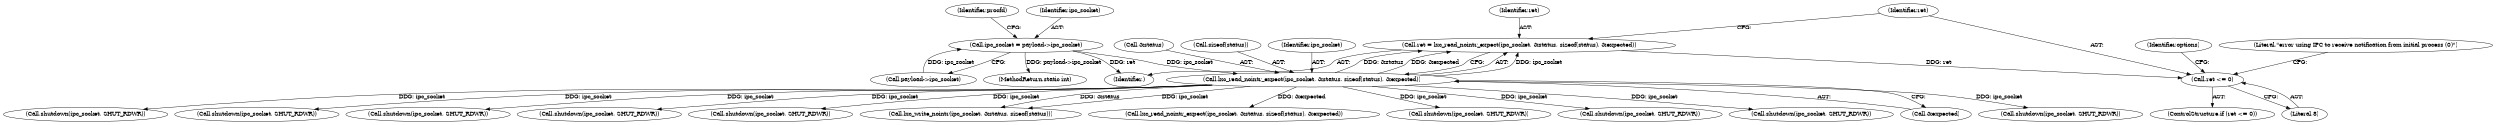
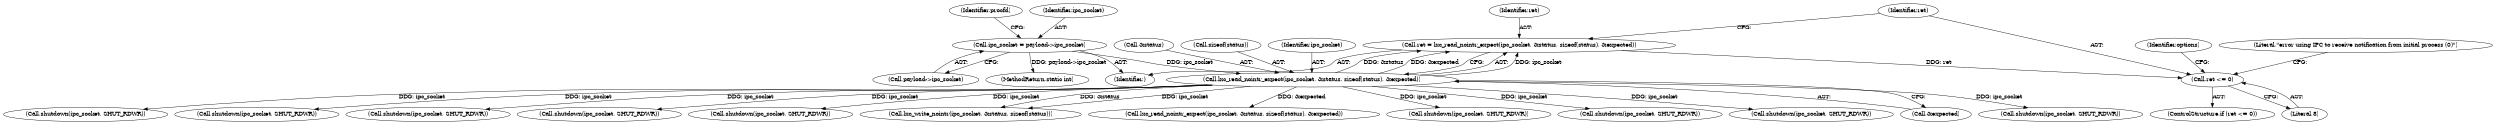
  digraph {
    n1 [label="(Call,ret = lxc_read_nointr_expect(ipc_socket, &status, sizeof(status), &expected))"]
    n2 [label="(Call,lxc_read_nointr_expect(ipc_socket, &status, sizeof(status), &expected))"]
    n3 [label="(Call,ret <= 0)"]
    n4 [label="(Identifier,)"]
    n5 [label="(Call,lxc_write_nointr(ipc_socket, &status, sizeof(status)))"]
    n6 [label="(Call,lxc_read_nointr_expect(ipc_socket, &status, sizeof(status), &expected))"]
    n7 [label="(Call,shutdown(ipc_socket, SHUT_RDWR))"]
    n8 [label="(Call,shutdown(ipc_socket, SHUT_RDWR))"]
    n9 [label="(Call,shutdown(ipc_socket, SHUT_RDWR))"]
    n10 [label="(Call,&expected)"]
    n11 [label="(Call,shutdown(ipc_socket, SHUT_RDWR))"]
    n12 [label="(Call,shutdown(ipc_socket, SHUT_RDWR))"]
    n13 [label="(Call,shutdown(ipc_socket, SHUT_RDWR))"]
    n14 [label="(Call,shutdown(ipc_socket, SHUT_RDWR))"]
    n15 [label="(Call,shutdown(ipc_socket, SHUT_RDWR))"]
    n16 [label="(Call,shutdown(ipc_socket, SHUT_RDWR))"]
    n17 [label="(ControlStructure,if (ret <= 0))"]
    n18 [label="(Literal,8)"]
    n19 [label="(Call,ipc_socket = payload->ipc_socket)"]
    n20 [label="(MethodReturn,static int)"]
    n21 [label="(Call,payload->ipc_socket)"]
    n22 [label="(Identifier,ret)"]
    n23 [label="(Call,&status)"]
    n24 [label="(Identifier,ret)"]
    n25 [label="(Call,sizeof(status))"]
    n26 [label="(Identifier,ipc_socket)"]
    n27 [label="(Identifier,options)"]
    n28 [label="(Literal,\"error using IPC to receive notification from initial process (0)\")"]
    n29 [label="(Identifier,ipc_socket)"]
    n30 [label="(Identifier,procfd)"]
    n1 -> n2 [label="CFG: "]
    n1 -> n3 [label="DDG: ret"]
    n1 -> n4 [label="AST: "]
    n2 -> n1 [label="AST: "]
    n2 -> n1 [label="DDG: ipc_socket"]
    n2 -> n1 [label="DDG: &status"]
    n2 -> n1 [label="DDG: &expected"]
    n2 -> n5 [label="DDG: ipc_socket"]
    n2 -> n5 [label="DDG: &status"]
    n2 -> n6 [label="DDG: &expected"]
    n2 -> n7 [label="DDG: ipc_socket"]
    n2 -> n8 [label="DDG: ipc_socket"]
    n2 -> n9 [label="DDG: ipc_socket"]
    n2 -> n10 [label="CFG: "]
    n2 -> n11 [label="DDG: ipc_socket"]
    n2 -> n12 [label="DDG: ipc_socket"]
    n2 -> n13 [label="DDG: ipc_socket"]
    n2 -> n14 [label="DDG: ipc_socket"]
    n2 -> n15 [label="DDG: ipc_socket"]
    n2 -> n16 [label="DDG: ipc_socket"]
    n3 -> n17 [label="AST: "]
    n3 -> n18 [label="CFG: "]
    n10 -> n2 [label="AST: "]
    n18 -> n3 [label="AST: "]
    n19 -> n2 [label="DDG: ipc_socket"]
-   n19 -> n4 [label="DDG: ret"]
+   n19 -> n4 [label="AST: "]
    n19 -> n20 [label="DDG: payload->ipc_socket"]
    n19 -> n21 [label="CFG: "]
-   n21 -> n19 [label="DDG: ipc_socket"]
+   n21 -> n19 [label="AST: "]
    n22 -> n1 [label="CFG: "]
    n22 -> n3 [label="AST: "]
    n23 -> n2 [label="AST: "]
    n24 -> n1 [label="AST: "]
    n25 -> n2 [label="AST: "]
    n26 -> n19 [label="AST: "]
    n27 -> n3 [label="CFG: "]
    n28 -> n3 [label="CFG: "]
    n29 -> n2 [label="AST: "]
    n30 -> n19 [label="CFG: "]
  }
